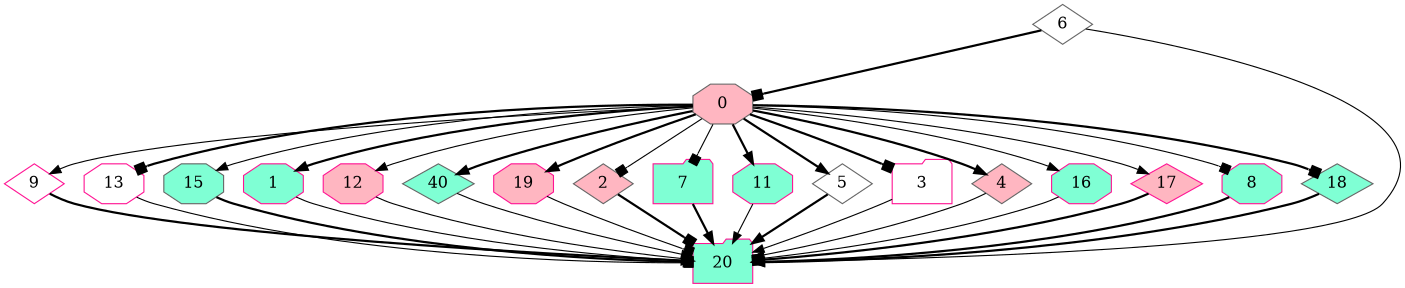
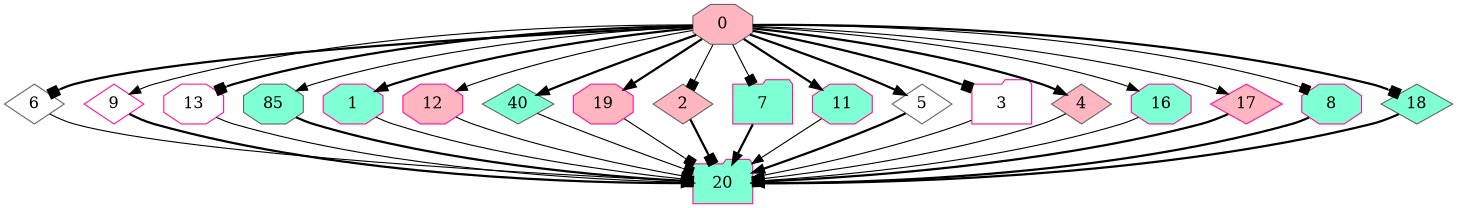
  digraph {
    node [Weight=9 color=deeppink fillcolor=aquamarine shape=octagon style=filled]
    edge [Weight=6 arrowhead=normal style=bold]
    0 [Weight=12 color=gray40 fillcolor=lightpink]
    6 [Weight=16 color=gray40 fillcolor=white shape=diamond]
    9 [Weight=16 fillcolor=white shape=diamond]
    13 [Weight=17 fillcolor=white]
-   15 [Weight=10 color=gray40]
+   15 [Weight=10 color=gray40 label=85]
    1 [Weight=14]
    12 [Weight=12 fillcolor=lightpink]
    n8 [color=gray40 label=40 shape=diamond]
    19 [fillcolor=lightpink]
    2 [Weight=7 color=gray40 fillcolor=lightpink shape=diamond]
    7 [Weight=10 shape=folder]
    11 [Weight=10]
    5 [Weight=12 color=gray40 fillcolor=white shape=diamond]
    3 [Weight=5 fillcolor=white shape=folder]
    4 [color=gray40 fillcolor=lightpink shape=diamond]
    16 [Weight=5]
    17 [Weight=5 fillcolor=lightpink shape=diamond]
    8
    18 [Weight=3 color=gray40 shape=diamond]
    20 [Weight=17 shape=folder]
-   6 -> 0 [Weight=9 arrowhead=box]
+   0 -> 6 [Weight=9 arrowhead=box]
    0 -> 9 [Weight=7 style=solid]
    0 -> 13 [Weight=3 arrowhead=box]
    0 -> 15 [Weight=3 style=solid]
    0 -> 1 [Weight=2]
    0 -> 12 [style=solid]
    0 -> n8
    0 -> 19 [Weight=3]
    0 -> 2 [arrowhead=box style=solid]
    0 -> 7 [Weight=4 arrowhead=box style=solid]
    0 -> 11 [Weight=9]
    0 -> 5 [Weight=3]
    0 -> 3 [Weight=2 arrowhead=box]
    0 -> 4 [Weight=3]
    0 -> 16 [style=solid]
    0 -> 17 [Weight=7 style=solid]
    0 -> 8 [Weight=7 arrowhead=box style=solid]
    0 -> 18 [Weight=3 arrowhead=box]
    6 -> 20 [Weight=9 style=solid]
    9 -> 20
    13 -> 20 [Weight=5 arrowhead=box style=solid]
    15 -> 20 [Weight=9 arrowhead=box]
    1 -> 20 [Weight=4 style=solid]
    12 -> 20 [style=solid]
-   n8 -> 20 [Weight=8 style=solid]
+   n8 -> 20 [Weight=8 arrowhead=box style=solid]
    19 -> 20 [Weight=8 arrowhead=box style=solid]
    2 -> 20 [Weight=9 arrowhead=box]
    7 -> 20
    11 -> 20 [style=solid]
    5 -> 20 [Weight=2]
    3 -> 20 [Weight=8 style=solid]
    4 -> 20 [Weight=4 style=solid]
    16 -> 20 [Weight=8 arrowhead=box style=solid]
    17 -> 20 [Weight=8 arrowhead=box]
    8 -> 20 [Weight=2]
    18 -> 20 [Weight=4]
  }
